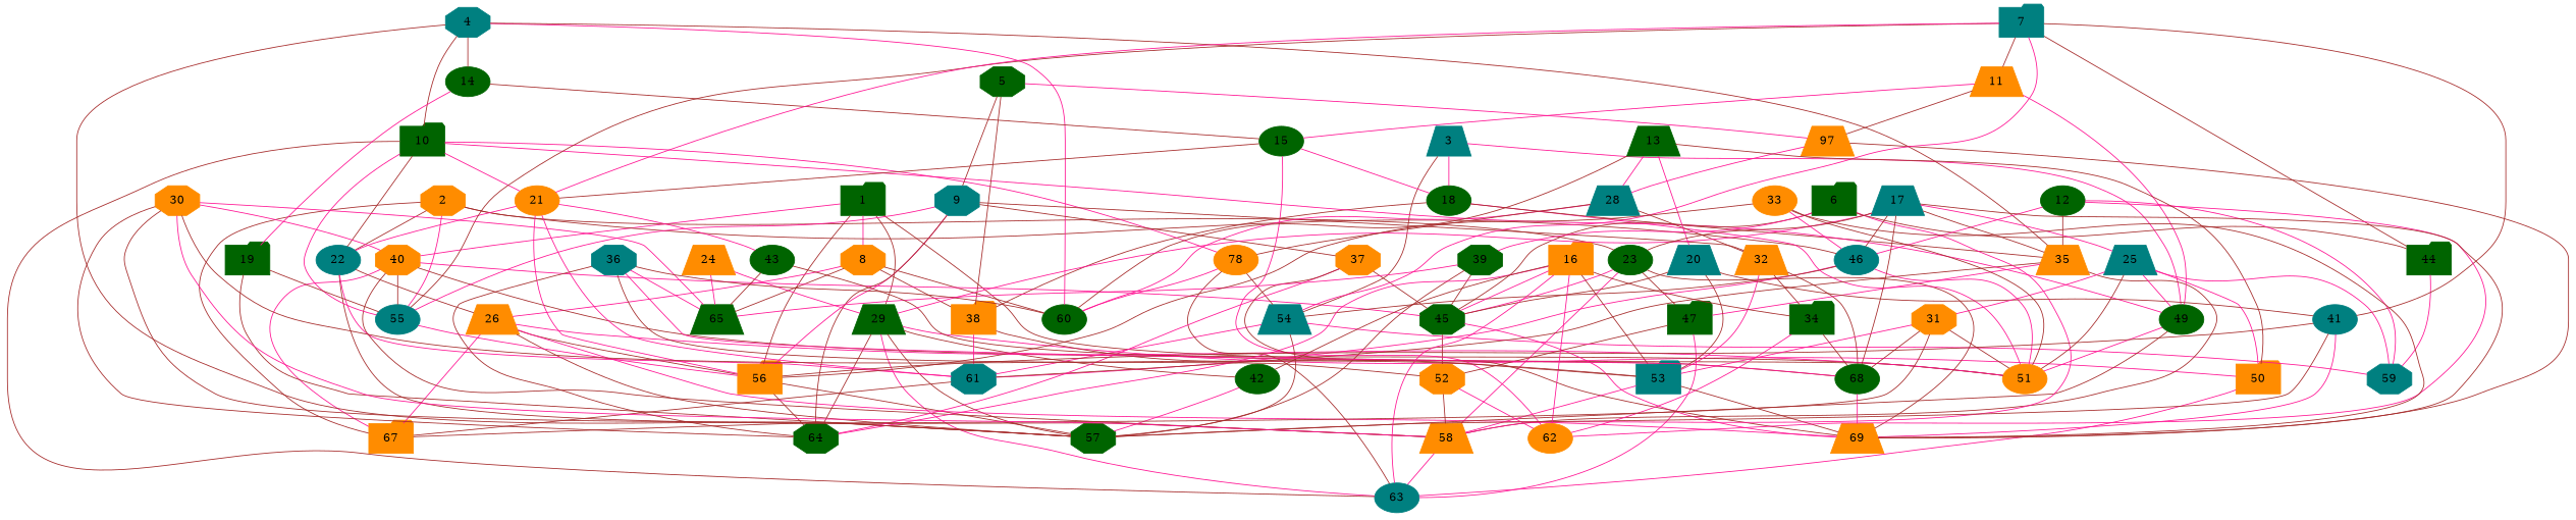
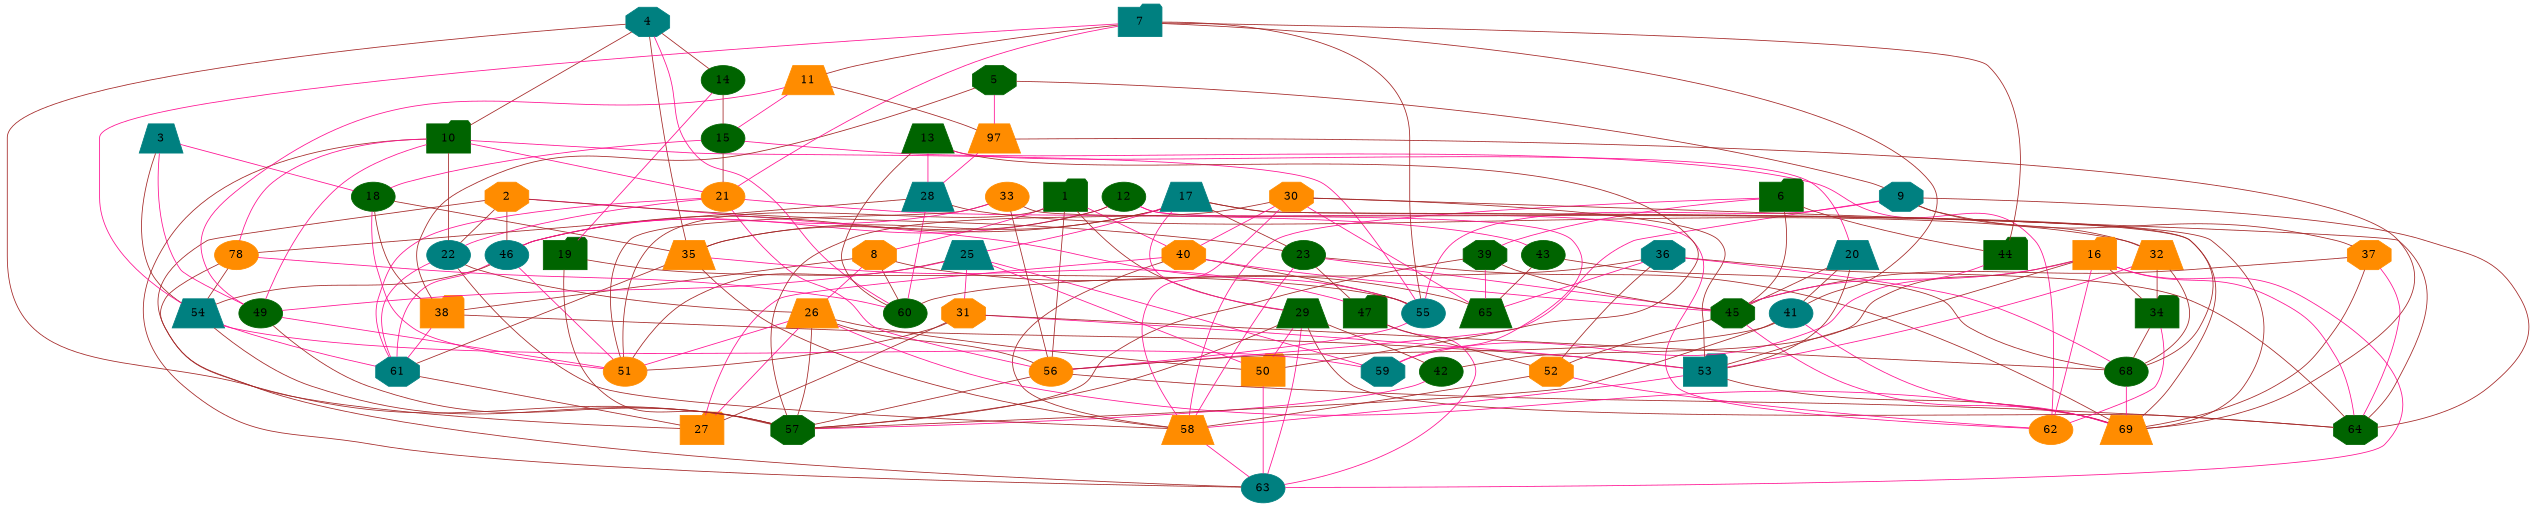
  graph {
    node [color=darkgreen shape=ellipse style=filled]
    edge [color=brown weight=1.0]
    1 [shape=folder]
    8 [color=darkorange shape=octagon]
    29 [shape=trapezium]
    40 [color=darkorange shape=octagon]
    51 [color=darkorange]
-   56 [color=darkorange shape=folder]
+   56 [color=darkorange]
    60
    38 [color=darkorange shape=folder]
    26 [color=darkorange shape=trapezium]
    65 [shape=trapezium]
    57 [shape=octagon]
    64 [shape=octagon]
    63 [color=teal]
    50 [color=darkorange shape=folder]
    42
    55 [color=teal]
-   67 [color=darkorange shape=folder]
+   67 [color=darkorange shape=folder label=27]
    45 [shape=octagon]
    58 [color=darkorange shape=trapezium]
    2 [color=darkorange shape=octagon]
    22 [color=teal]
    23
    46 [color=teal]
    61 [color=teal shape=octagon]
    69 [color=darkorange shape=trapezium]
    47 [shape=folder]
    54 [color=teal shape=trapezium]
    3 [color=teal shape=trapezium]
    18
    49
    35 [color=darkorange shape=trapezium]
    59 [color=teal shape=octagon]
    4 [color=teal shape=octagon]
    10 [shape=folder]
    14
    21 [color=darkorange]
    n37 [color=darkorange label=78]
    15
    19 [shape=folder]
    5 [shape=octagon]
    9 [color=teal shape=octagon]
    n42 [color=darkorange label=97 shape=trapezium]
    32 [color=darkorange shape=trapezium]
    37 [color=darkorange shape=octagon]
    28 [color=teal shape=trapezium]
    53 [color=teal shape=folder]
    6 [shape=folder]
    39 [shape=octagon]
    44 [shape=folder]
    52 [color=darkorange shape=octagon]
    7 [color=teal shape=folder]
    11 [color=darkorange shape=trapezium]
    41 [color=teal]
    43
    34 [shape=folder]
    68
    62 [color=darkorange]
    12
    13 [shape=trapezium]
    20 [color=teal shape=trapezium]
    16 [color=darkorange shape=folder]
    17 [color=teal shape=trapezium]
    25 [color=teal shape=trapezium]
    31 [color=darkorange shape=octagon]
-   24 [color=darkorange shape=trapezium]
    30 [color=darkorange shape=octagon]
    33 [color=darkorange]
    36 [color=teal shape=octagon]
    1 -- 8 [color=deeppink]
    1 -- 29
    1 -- 40 [color=deeppink]
    1 -- 51
    1 -- 56
    8 -- 60
    8 -- 38
    8 -- 26 [color=deeppink]
    8 -- 65
    29 -- 57
    29 -- 64
    29 -- 63 [color=deeppink]
    29 -- 50 [color=deeppink]
    29 -- 42
-   40 -- 51
    40 -- 55
    40 -- 67 [color=deeppink]
    40 -- 45 [color=deeppink]
    40 -- 58
    56 -- 57
    56 -- 64
    38 -- 61 [color=deeppink]
    38 -- 53
    26 -- 51 [color=deeppink]
    26 -- 56
    26 -- 57
+   26 -- 50
    26 -- 67 [color=deeppink]
    26 -- 69 [color=deeppink]
    50 -- 63 [color=deeppink]
    42 -- 57 [color=deeppink]
    55 -- 56 [color=deeppink weight=2.0]
    45 -- 69 [color=deeppink]
    45 -- 52
    58 -- 63 [color=deeppink]
    2 -- 55 [color=deeppink]
    2 -- 67
    2 -- 22
    2 -- 23
    2 -- 46
    22 -- 26
    22 -- 58
    22 -- 61 [color=deeppink]
    23 -- 45 [color=deeppink]
    23 -- 58 [color=deeppink]
    23 -- 69
    23 -- 47
    46 -- 51 [color=deeppink weight=2.0]
    46 -- 61 [color=deeppink]
    46 -- 54
    61 -- 67
    47 -- 63 [color=deeppink]
    47 -- 52
    54 -- 57 [weight=2.0]
    54 -- 61 [color=deeppink]
    54 -- 59 [color=deeppink]
    3 -- 54
    3 -- 18 [color=deeppink]
    3 -- 49 [color=deeppink]
    18 -- 51 [color=deeppink]
    18 -- 38
    18 -- 35
    49 -- 51 [color=deeppink]
    49 -- 57
    35 -- 58
    35 -- 61
    35 -- 47 [color=deeppink]
    4 -- 60 [color=deeppink]
    4 -- 57
    4 -- 35
    4 -- 10
    4 -- 14
    10 -- 63
    10 -- 55 [color=deeppink]
    10 -- 22
    10 -- 49 [color=deeppink]
    10 -- 21 [color=deeppink]
    10 -- n37 [color=deeppink]
    14 -- 15
    14 -- 19 [color=deeppink]
    21 -- 56 [color=deeppink]
    21 -- 22 [color=deeppink]
    21 -- 61 [color=deeppink]
    21 -- 43 [color=deeppink]
    n37 -- 60 [color=deeppink]
    n37 -- 63
    n37 -- 54
    15 -- 18 [color=deeppink]
    15 -- 21
    15 -- 62 [color=deeppink]
    19 -- 57
    19 -- 55 [weight=2.0]
    5 -- 38
    5 -- 9
    5 -- n42 [color=deeppink]
    9 -- 56 [color=deeppink]
    9 -- 64
    9 -- 55 [color=deeppink]
    9 -- 32
    9 -- 37
    n42 -- 69
    n42 -- 28 [color=deeppink]
    32 -- 53 [color=deeppink]
    32 -- 34
    32 -- 68
    37 -- 64 [color=deeppink]
    37 -- 45
    37 -- 69
    28 -- 60 [color=deeppink]
    28 -- n37
    28 -- 32
    53 -- 58 [color=deeppink]
    53 -- 69
    6 -- 45
    6 -- 58 [color=deeppink]
    6 -- 39 [color=deeppink]
    6 -- 44
    39 -- 65 [color=deeppink]
    39 -- 57
    39 -- 45
    44 -- 59 [color=deeppink]
    52 -- 58
    52 -- 62 [color=deeppink]
    7 -- 55
    7 -- 54 [color=deeppink]
    7 -- 21 [color=deeppink]
    7 -- 44
    7 -- 11
    7 -- 41
    11 -- 49 [color=deeppink]
    11 -- 15 [color=deeppink]
    11 -- n42
    41 -- 56
    41 -- 57
    41 -- 69 [color=deeppink]
    43 -- 65
    43 -- 68
    34 -- 68
    34 -- 62 [color=deeppink]
    68 -- 69 [color=deeppink weight=2.0]
    12 -- 46 [color=deeppink weight=2.0]
    12 -- 35
    12 -- 59 [color=deeppink]
    12 -- 62 [color=deeppink]
    13 -- 60
    13 -- 50
    13 -- 28 [color=deeppink]
    13 -- 20 [color=deeppink]
    20 -- 45
    20 -- 53
    20 -- 41
    16 -- 64 [color=deeppink weight=2.0]
    16 -- 63 [color=deeppink]
    16 -- 42
    16 -- 45 [color=deeppink]
    16 -- 53
    16 -- 34
    16 -- 62 [color=deeppink]
    17 -- 29 [color=deeppink]
    17 -- 23
    17 -- 46
    17 -- 69
    17 -- 35
    17 -- 68
    17 -- 25 [color=deeppink]
    25 -- 51
    25 -- 50 [color=deeppink]
    25 -- 49 [color=deeppink]
    25 -- 59 [color=deeppink]
    25 -- 31 [color=deeppink]
    31 -- 51 [weight=2.0]
    31 -- 67
    31 -- 53 [color=deeppink]
    31 -- 68
-   24 -- 29 [color=deeppink]
-   24 -- 65 [color=deeppink]
    30 -- 40 [color=deeppink]
    30 -- 65 [color=deeppink]
    30 -- 57
    30 -- 64
    30 -- 58 [color=deeppink]
    30 -- 53
    33 -- 51
    33 -- 56 [weight=2.0]
    33 -- 46 [color=deeppink]
    33 -- 69
    36 -- 60
    36 -- 65 [color=deeppink]
    36 -- 64
    36 -- 52 [weight=2.0]
    36 -- 68 [color=deeppink]
  }
